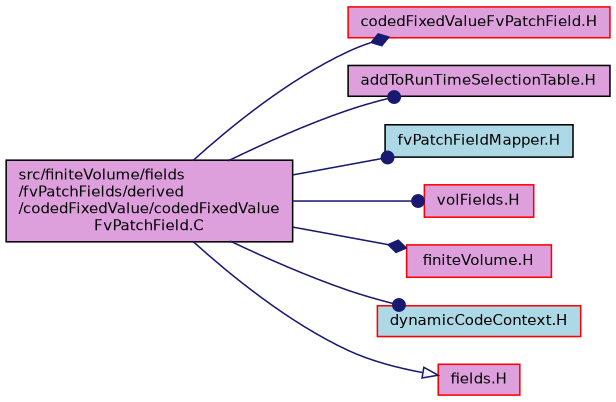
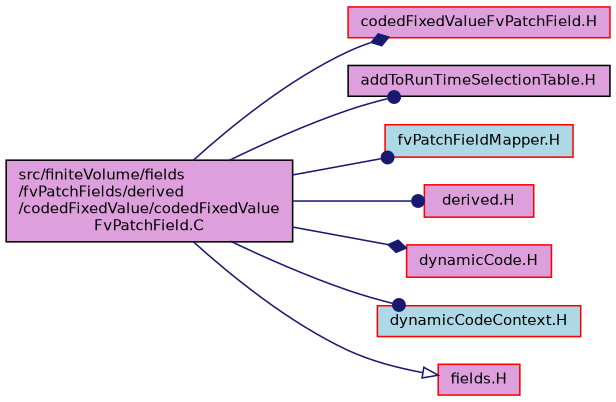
  digraph {
    rankdir=LR
    node [color=red fillcolor=plum fontname=Helvetica fontsize=10 shape=record style=filled]
    edge [arrowhead=dot color=midnightblue fontname=Helvetica fontsize=10 labelfontname=Helvetica labelfontsize=10 style=solid]
    n1 [color=black fontcolor=black height=0.2 label="src/finiteVolume/fields\l/fvPatchFields/derived\l/codedFixedValue/codedFixedValue\lFvPatchField.C" width=0.4]
    n2 [height=0.2 label="codedFixedValueFvPatchField.H" width=0.4]
    n3 [color=black height=0.2 label="addToRunTimeSelectionTable.H" width=0.4]
-   n4 [color=black fillcolor=lightblue height=0.2 label="fvPatchFieldMapper.H" width=0.4]
-   n5 [height=0.2 label="volFields.H" width=0.4]
-   n6 [height=0.2 label="finiteVolume.H" width=0.4]
+   n4 [fillcolor=lightblue height=0.2 label="fvPatchFieldMapper.H" width=0.4]
+   n5 [height=0.2 label="derived.H" width=0.4]
+   n6 [height=0.2 label="dynamicCode.H" width=0.4]
    n7 [fillcolor=lightblue height=0.2 label="dynamicCodeContext.H" width=0.4]
    n8 [height=0.2 label="fields.H" width=0.4]
    n1 -> n2 [arrowhead=diamond]
    n1 -> n3
    n1 -> n4
    n1 -> n5
    n1 -> n6 [arrowhead=diamond]
    n1 -> n7
    n1 -> n8 [arrowhead=onormal]
  }
